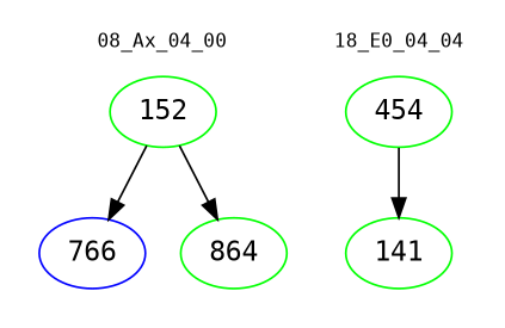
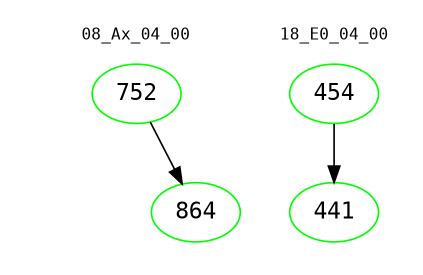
  digraph {
    fontname="DejaVu Sans Mono"
    node [color=green fontname="DejaVu Sans Mono"]
    edge [color=black fontname="DejaVu Sans Mono"]
-   n1 [label=152]
-   n2 [color=blue label=766]
+   n1 [label=752]
    n3 [label=864]
    n4 [label=454]
-   n5 [label=141]
+   n5 [label=441]
    subgraph cluster_1 {
      color=white
      fontsize=10
      label="08_Ax_04_00"
      n1
-     n2
      n3
    }
    subgraph cluster_2 {
      color=white
      fontsize=10
-     label="18_E0_04_04"
+     label="18_E0_04_00"
      n4
      n5
    }
-   n1 -> n2
    n1 -> n3
    n4 -> n5
  }
